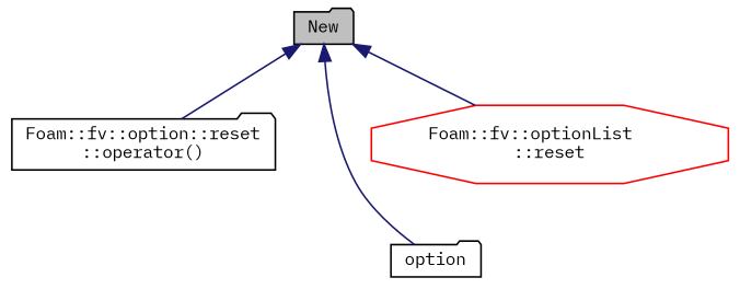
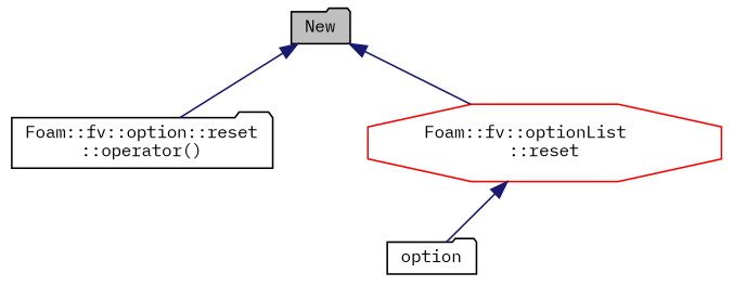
  digraph {
    fontname="IBM Plex Mono"
    rankdir=TB
    node [color=black fontname="IBM Plex Mono" fontsize=10 shape=folder]
    edge [color=midnightblue dir=back fontname="IBM Plex Mono" fontsize=10 labelfontname=Helvetica labelfontsize=10 style=solid]
    n1 [fillcolor=grey75 fontcolor=black height=0.2 label=New style=filled width=0.4]
    n2 [height=0.2 label="Foam::fv::option::reset\l::operator()" width=0.4]
    n3 [height=0.2 label=option width=0.4]
    n4 [color=red height=0.2 label="Foam::fv::optionList\l::reset" shape=octagon width=0.4]
    n1 -> n2
-   n1 -> n3
+   n4 -> n3
    n1 -> n4
  }
